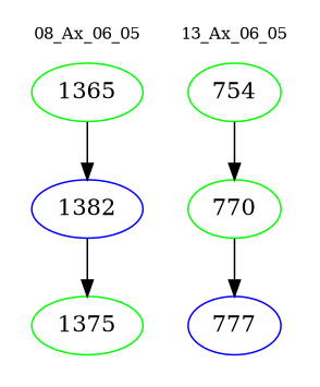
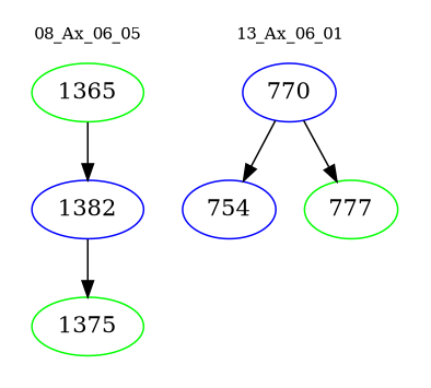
  digraph {
    node [color=green]
    edge [color=black]
    n1 [color=blue label=1382]
    n2 [label=1365]
    n3 [label=1375]
-   n4 [label=770]
-   n5 [label=754]
-   n6 [color=blue label=777]
+   n4 [color=blue label=770]
+   n5 [color=blue label=754]
+   n6 [label=777]
    subgraph cluster_1 {
      color=white
      fontsize=10
      label="08_Ax_06_05"
      n1
      n2
      n3
    }
    subgraph cluster_2 {
      color=white
      fontsize=10
-     label="13_Ax_06_05"
+     label="13_Ax_06_01"
      n4
      n5
      n6
    }
    n1 -> n3
    n2 -> n1
-   n5 -> n4
+   n4 -> n5
    n4 -> n6
  }
